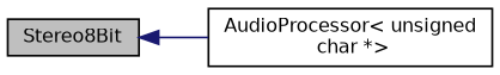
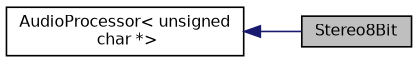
  digraph {
    rankdir=LR
    node [color=black fontname=Helvetica fontsize=10 shape=record style=filled]
    n1 [fillcolor=grey75 fontcolor=black height=0.2 label=Stereo8Bit width=0.4]
    n2 [fillcolor=white height=0.2 label="AudioProcessor\< unsigned\l char *\>" width=0.4]
-   n1 -> n2 [color=midnightblue dir=back fontname=Helvetica fontsize=10 labelfontname=Helvetica labelfontsize=10 style=solid]
+   n2 -> n1 [color=midnightblue dir=back fontname=Helvetica fontsize=10 labelfontname=Helvetica labelfontsize=10 style=solid]
  }
